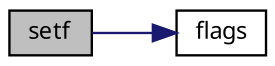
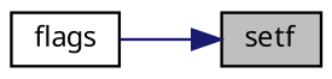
  digraph {
    rankdir=LR
    fontname="Noto Sans"
    node [color=black fontname="Noto Sans" fontsize=10 shape=record]
    n1 [fillcolor=grey75 fontcolor=black height=0.2 label=setf style=filled width=0.4]
    n2 [height=0.2 label=flags width=0.4]
-   n1 -> n2 [color=midnightblue fontname="Noto Sans" fontsize=10 labelfontname=FreeSans labelfontsize=10 style=solid]
+   n2 -> n1 [color=midnightblue fontname="Noto Sans" fontsize=10 labelfontname=FreeSans labelfontsize=10 style=solid]
  }
